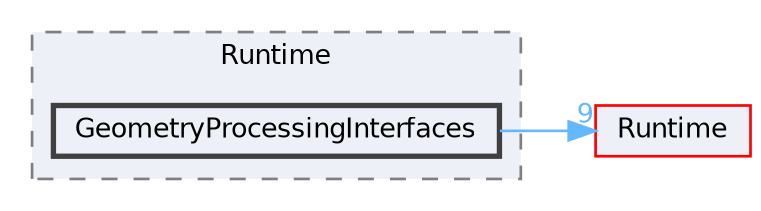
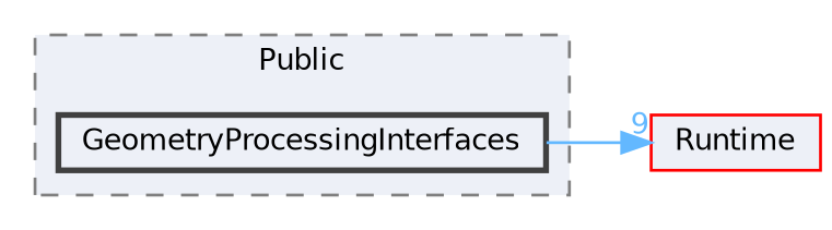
  digraph {
    compound=true
    rankdir=LR
    node [fillcolor="#edf0f7" fontname=Helvetica fontsize=10 shape=box]
    n1 [color=grey25 height=0.2 label=GeometryProcessingInterfaces style="filled,bold" width=0.4]
    n2 [color=red height=0.2 label=Runtime style=filled width=0.4]
    subgraph cluster_1 {
      bgcolor="#edf0f7"
      fontname=Helvetica
      fontsize=10
-     label=Runtime
+     label=Public
      pencolor=grey50
      style="filled,dashed"
      n1
    }
    n1 -> n2 [color=steelblue1 fontcolor=steelblue1 fontname=Helvetica fontsize=10 headlabel=9 labeldistance=1.5 labelfontname=Helvetica labelfontsize=10]
  }
